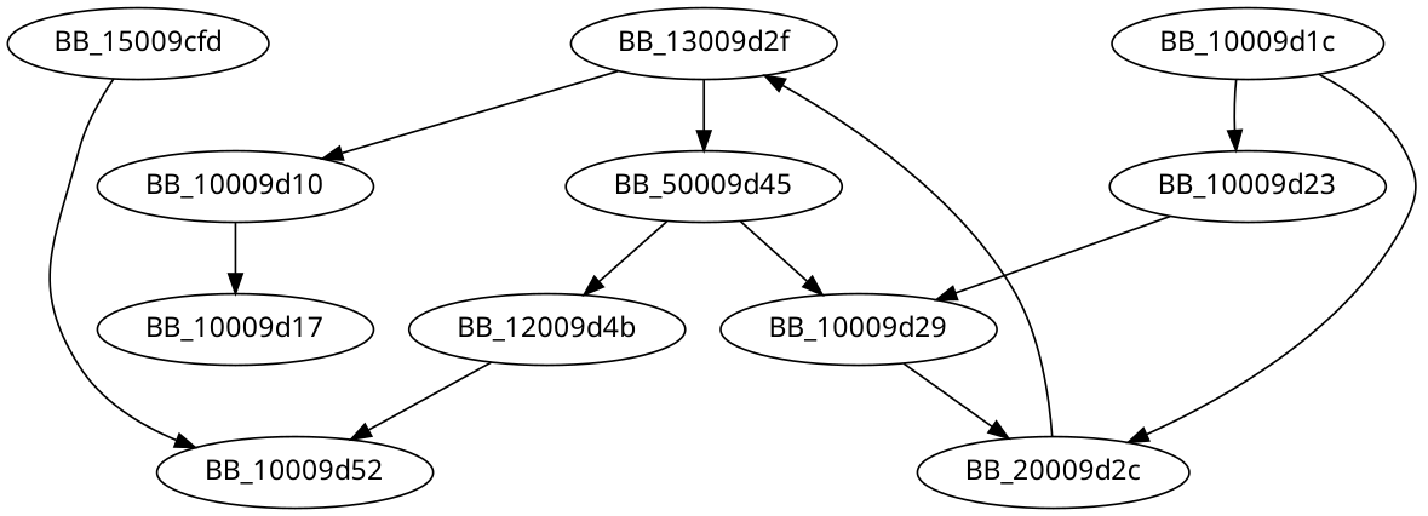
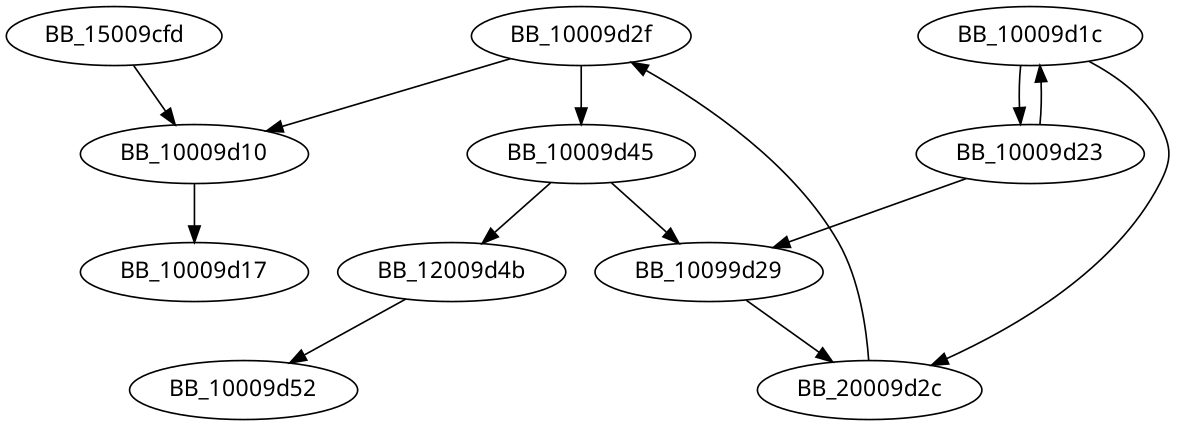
  digraph {
    fontname="Noto Sans"
    node [fontname="Noto Sans"]
    edge [fontname="Noto Sans"]
    n1 [label=BB_15009cfd]
    BB_10009d10
    BB_10009d17
-   BB_10009d2f [label=BB_13009d2f]
-   BB_10009d45 [label=BB_50009d45]
+   BB_10009d2f
+   BB_10009d45
    BB_10009d1c
    BB_10009d23
    n8 [label=BB_20009d2c]
-   BB_10009d29
+   BB_10009d29 [label=BB_10099d29]
    n10 [label=BB_12009d4b]
    BB_10009d52
-   n1 -> BB_10009d52
+   n1 -> BB_10009d10
    BB_10009d10 -> BB_10009d17
    BB_10009d2f -> BB_10009d10
    BB_10009d2f -> BB_10009d45
    BB_10009d45 -> BB_10009d29
    BB_10009d45 -> n10
    BB_10009d1c -> BB_10009d23
    BB_10009d1c -> n8
+   BB_10009d23 -> BB_10009d1c
    BB_10009d23 -> BB_10009d29
    n8 -> BB_10009d2f
    BB_10009d29 -> n8
    n10 -> BB_10009d52
  }
